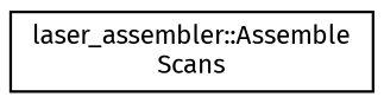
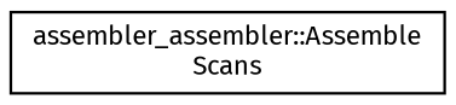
  digraph {
    rankdir=LR
    fontname="Fira Sans"
-   n1 [color=black fillcolor=white fontname="Fira Sans" fontsize=10 height=0.2 label="laser_assembler::Assemble\lScans" shape=record style=filled width=0.4]
+   n1 [color=black fillcolor=white fontname="Fira Sans" fontsize=10 height=0.2 label="assembler_assembler::Assemble\lScans" shape=record style=filled width=0.4]
  }
